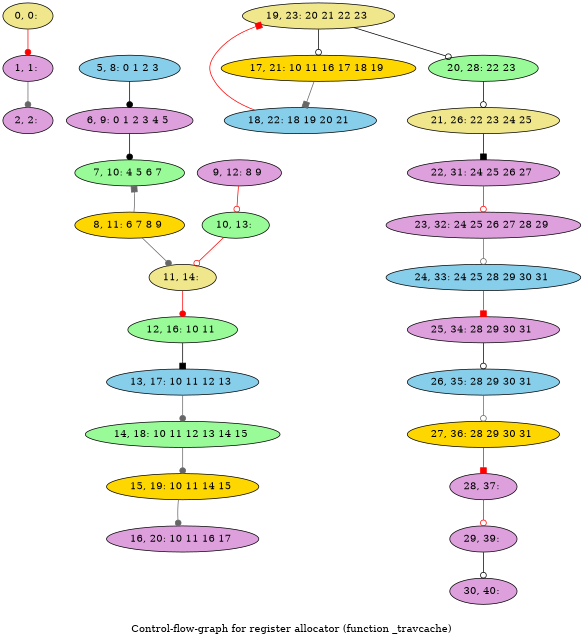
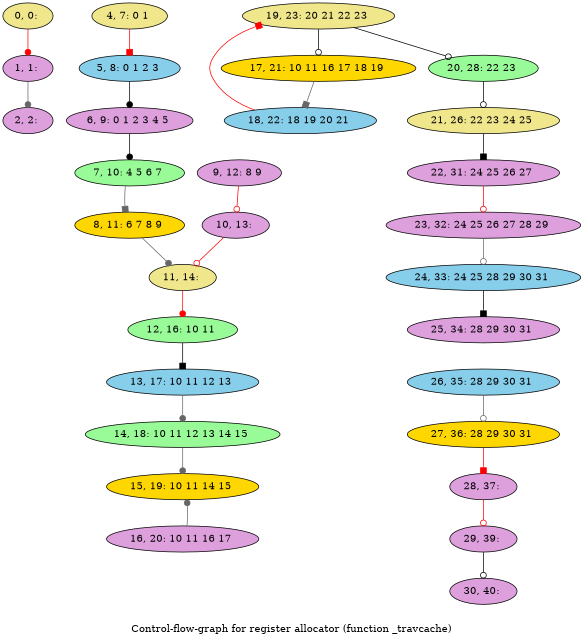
  digraph {
    label="Control-flow-graph for register allocator (function _travcache)"
    node [fillcolor=plum style=filled]
    edge [arrowhead=odot color=red]
    n1 [fillcolor=khaki label="0, 0: "]
    n2 [label="1, 1: "]
    n3 [label="2, 2: "]
+   n4 [fillcolor=khaki label="4, 7: 0 1 "]
    n5 [fillcolor=skyblue label="5, 8: 0 1 2 3 "]
    n6 [label="29, 39: "]
    n7 [label="30, 40: "]
    n8 [label="6, 9: 0 1 2 3 4 5 "]
    n9 [fillcolor=palegreen label="7, 10: 4 5 6 7 "]
    n10 [fillcolor=gold label="8, 11: 6 7 8 9 "]
    n11 [fillcolor=khaki label="11, 14: "]
    n12 [label="9, 12: 8 9 "]
-   n13 [fillcolor=palegreen label="10, 13: "]
+   n13 [label="10, 13: "]
    n14 [fillcolor=palegreen label="12, 16: 10 11 "]
    n15 [fillcolor=skyblue label="13, 17: 10 11 12 13 "]
    n16 [fillcolor=palegreen label="14, 18: 10 11 12 13 14 15 "]
    n17 [fillcolor=gold label="15, 19: 10 11 14 15 "]
    n18 [label="16, 20: 10 11 16 17 "]
    n19 [fillcolor=gold label="17, 21: 10 11 16 17 18 19 "]
    n20 [fillcolor=skyblue label="18, 22: 18 19 20 21 "]
    n21 [fillcolor=khaki label="19, 23: 20 21 22 23 "]
    n22 [fillcolor=palegreen label="20, 28: 22 23 "]
    n23 [fillcolor=khaki label="21, 26: 22 23 24 25 "]
    n24 [label="22, 31: 24 25 26 27 "]
    n25 [label="23, 32: 24 25 26 27 28 29 "]
    n26 [fillcolor=skyblue label="24, 33: 24 25 28 29 30 31 "]
    n27 [label="25, 34: 28 29 30 31 "]
    n28 [fillcolor=skyblue label="26, 35: 28 29 30 31 "]
    n29 [fillcolor=gold label="27, 36: 28 29 30 31 "]
    n30 [label="28, 37: "]
    n1 -> n2 [arrowhead=dot]
    n2 -> n3 [arrowhead=dot color=gray40]
+   n4 -> n5 [arrowhead=box]
    n5 -> n8 [arrowhead=dot color=black]
    n6 -> n7 [color=black]
    n8 -> n9 [arrowhead=dot color=black]
-   n10 -> n9 [arrowhead=box color=gray40]
+   n9 -> n10 [arrowhead=box color=gray40]
    n10 -> n11 [arrowhead=dot color=gray40]
    n11 -> n14 [arrowhead=dot]
    n12 -> n13
    n13 -> n11
    n14 -> n15 [arrowhead=box color=black]
    n15 -> n16 [arrowhead=dot color=gray40]
    n16 -> n17 [arrowhead=dot color=gray40]
-   n17 -> n18 [arrowhead=dot color=gray40]
+   n18 -> n17 [arrowhead=dot color=gray40]
    n19 -> n20 [arrowhead=box color=gray40]
    n20 -> n21 [arrowhead=box]
    n21 -> n19 [color=black]
    n21 -> n22 [color=black]
    n22 -> n23 [color=black]
    n23 -> n24 [arrowhead=box color=black]
    n24 -> n25
    n25 -> n26 [color=gray40]
-   n26 -> n27 [arrowhead=box]
-   n27 -> n28 [color=black]
+   n26 -> n27 [arrowhead=box color=black]
    n28 -> n29 [color=gray40]
    n29 -> n30 [arrowhead=box]
    n30 -> n6
  }
